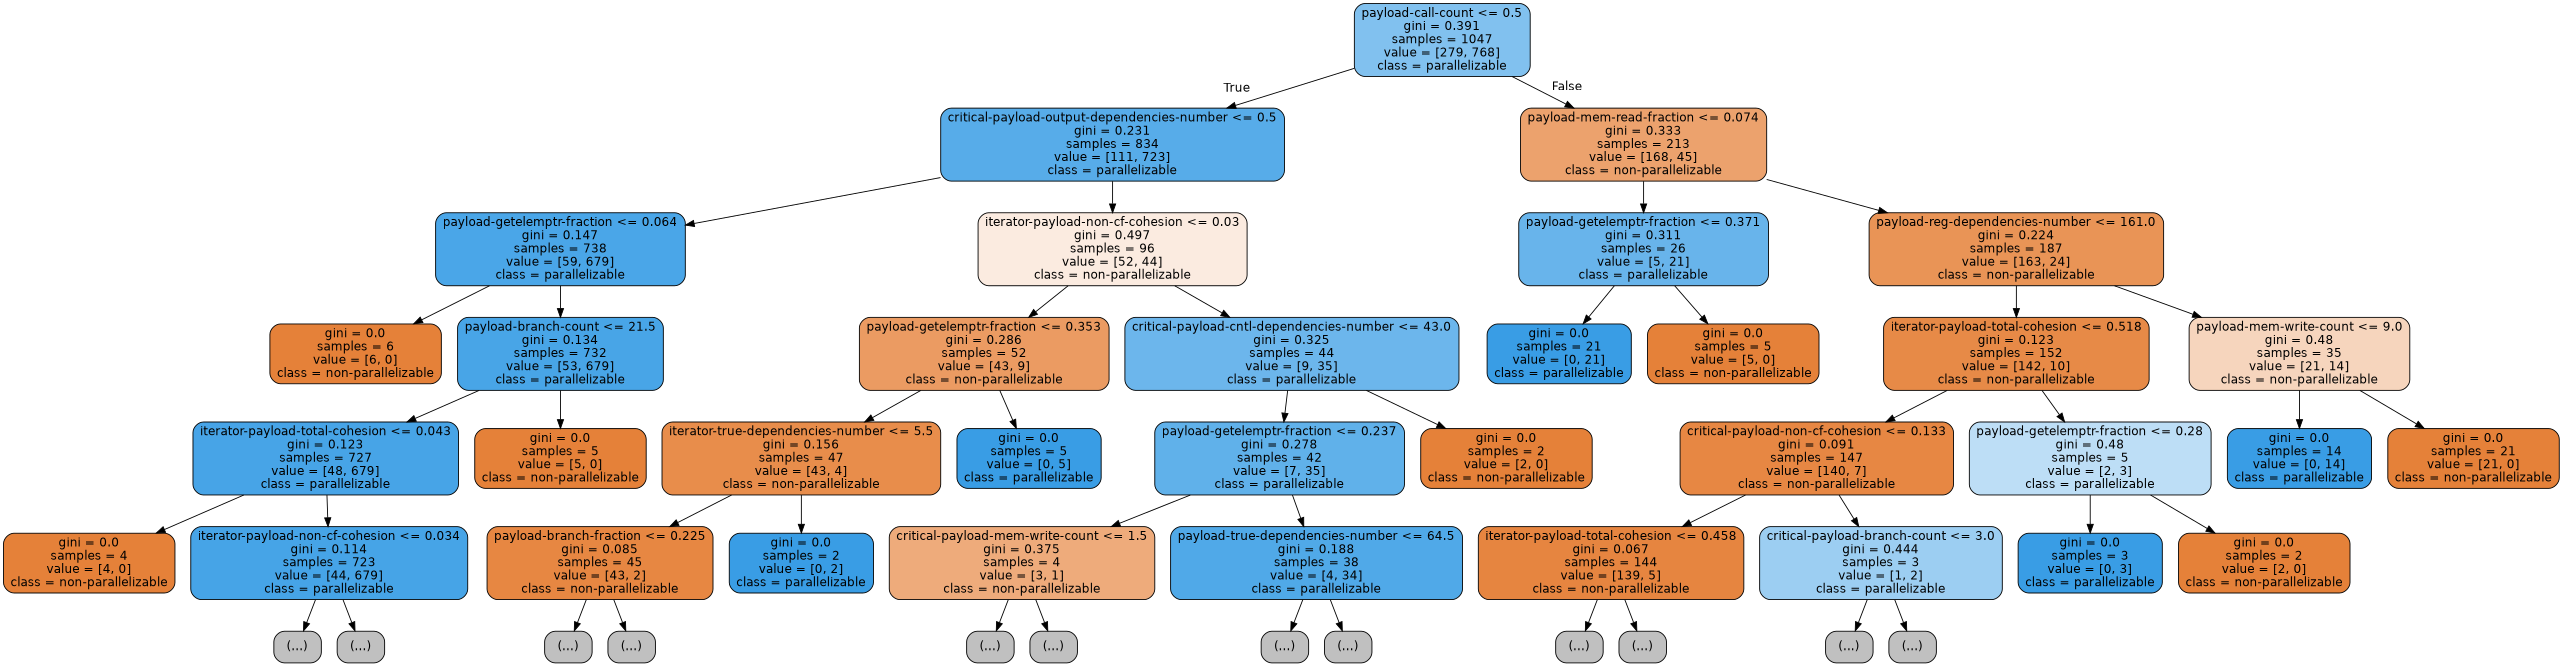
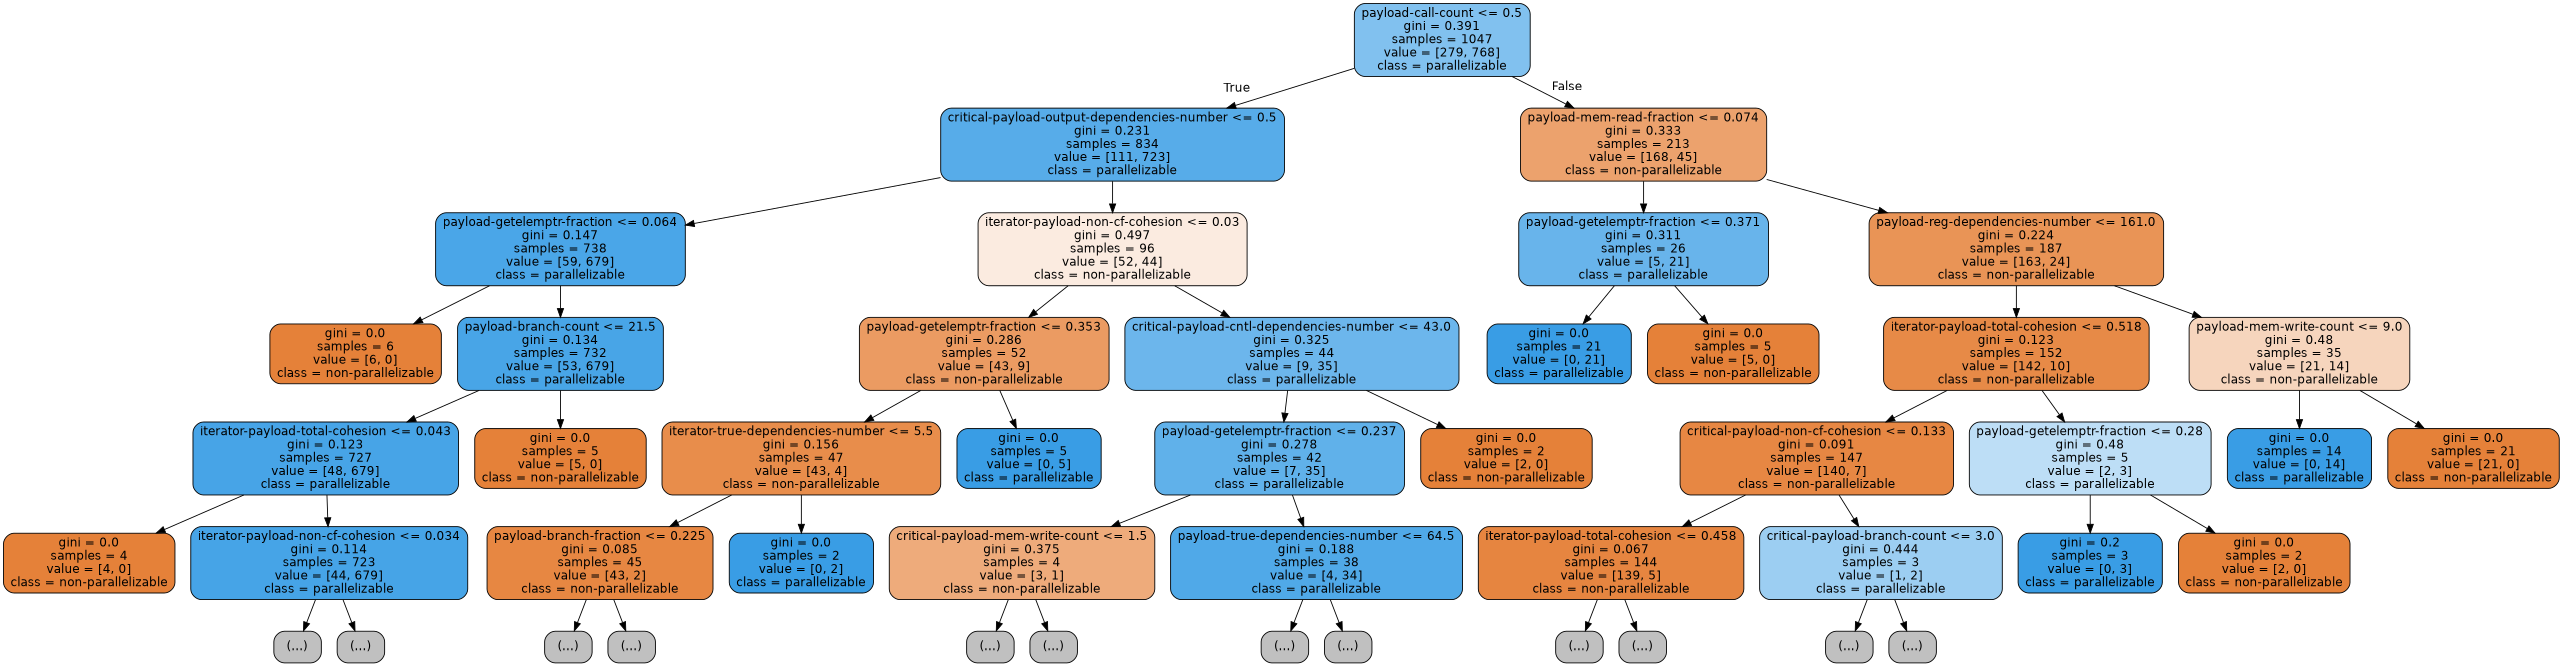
  digraph {
    node [color=black fillcolor="#C0C0C0" fontname=helvetica shape=box style="filled, rounded"]
    edge [fontname=helvetica]
    n1 [fillcolor="#399de5a2" label="payload-call-count <= 0.5\ngini = 0.391\nsamples = 1047\nvalue = [279, 768]\nclass = parallelizable"]
    n2 [fillcolor="#399de5d8" label="critical-payload-output-dependencies-number <= 0.5\ngini = 0.231\nsamples = 834\nvalue = [111, 723]\nclass = parallelizable"]
    n3 [fillcolor="#e58139bb" label="payload-mem-read-fraction <= 0.074\ngini = 0.333\nsamples = 213\nvalue = [168, 45]\nclass = non-parallelizable"]
    n4 [fillcolor="#399de5e9" label="payload-getelemptr-fraction <= 0.064\ngini = 0.147\nsamples = 738\nvalue = [59, 679]\nclass = parallelizable"]
    n5 [fillcolor="#e5813927" label="iterator-payload-non-cf-cohesion <= 0.03\ngini = 0.497\nsamples = 96\nvalue = [52, 44]\nclass = non-parallelizable"]
    n6 [fillcolor="#e58139ff" label="gini = 0.0\nsamples = 6\nvalue = [6, 0]\nclass = non-parallelizable"]
    n7 [fillcolor="#399de5eb" label="payload-branch-count <= 21.5\ngini = 0.134\nsamples = 732\nvalue = [53, 679]\nclass = parallelizable"]
    n8 [fillcolor="#399de5ed" label="iterator-payload-total-cohesion <= 0.043\ngini = 0.123\nsamples = 727\nvalue = [48, 679]\nclass = parallelizable"]
    n9 [fillcolor="#e58139ff" label="gini = 0.0\nsamples = 5\nvalue = [5, 0]\nclass = non-parallelizable"]
    n10 [fillcolor="#e58139ff" label="gini = 0.0\nsamples = 4\nvalue = [4, 0]\nclass = non-parallelizable"]
    n11 [fillcolor="#399de5ee" label="iterator-payload-non-cf-cohesion <= 0.034\ngini = 0.114\nsamples = 723\nvalue = [44, 679]\nclass = parallelizable"]
    n12 [label="(...)"]
    n13 [label="(...)"]
    n14 [fillcolor="#e58139ca" label="payload-getelemptr-fraction <= 0.353\ngini = 0.286\nsamples = 52\nvalue = [43, 9]\nclass = non-parallelizable"]
    n15 [fillcolor="#399de5bd" label="critical-payload-cntl-dependencies-number <= 43.0\ngini = 0.325\nsamples = 44\nvalue = [9, 35]\nclass = parallelizable"]
    n16 [fillcolor="#e58139e7" label="iterator-true-dependencies-number <= 5.5\ngini = 0.156\nsamples = 47\nvalue = [43, 4]\nclass = non-parallelizable"]
    n17 [fillcolor="#399de5ff" label="gini = 0.0\nsamples = 5\nvalue = [0, 5]\nclass = parallelizable"]
    n18 [fillcolor="#e58139f3" label="payload-branch-fraction <= 0.225\ngini = 0.085\nsamples = 45\nvalue = [43, 2]\nclass = non-parallelizable"]
    n19 [fillcolor="#399de5ff" label="gini = 0.0\nsamples = 2\nvalue = [0, 2]\nclass = parallelizable"]
    n20 [label="(...)"]
    n21 [label="(...)"]
    n22 [fillcolor="#399de5cc" label="payload-getelemptr-fraction <= 0.237\ngini = 0.278\nsamples = 42\nvalue = [7, 35]\nclass = parallelizable"]
    n23 [fillcolor="#e58139ff" label="gini = 0.0\nsamples = 2\nvalue = [2, 0]\nclass = non-parallelizable"]
    n24 [fillcolor="#e58139aa" label="critical-payload-mem-write-count <= 1.5\ngini = 0.375\nsamples = 4\nvalue = [3, 1]\nclass = non-parallelizable"]
    n25 [fillcolor="#399de5e1" label="payload-true-dependencies-number <= 64.5\ngini = 0.188\nsamples = 38\nvalue = [4, 34]\nclass = parallelizable"]
    n26 [label="(...)"]
    n27 [label="(...)"]
    n28 [label="(...)"]
    n29 [label="(...)"]
    n30 [fillcolor="#399de5c2" label="payload-getelemptr-fraction <= 0.371\ngini = 0.311\nsamples = 26\nvalue = [5, 21]\nclass = parallelizable"]
    n31 [fillcolor="#e58139d9" label="payload-reg-dependencies-number <= 161.0\ngini = 0.224\nsamples = 187\nvalue = [163, 24]\nclass = non-parallelizable"]
    n32 [fillcolor="#399de5ff" label="gini = 0.0\nsamples = 21\nvalue = [0, 21]\nclass = parallelizable"]
    n33 [fillcolor="#e58139ff" label="gini = 0.0\nsamples = 5\nvalue = [5, 0]\nclass = non-parallelizable"]
    n34 [fillcolor="#e58139ed" label="iterator-payload-total-cohesion <= 0.518\ngini = 0.123\nsamples = 152\nvalue = [142, 10]\nclass = non-parallelizable"]
    n35 [fillcolor="#e5813955" label="payload-mem-write-count <= 9.0\ngini = 0.48\nsamples = 35\nvalue = [21, 14]\nclass = non-parallelizable"]
    n36 [fillcolor="#e58139f2" label="critical-payload-non-cf-cohesion <= 0.133\ngini = 0.091\nsamples = 147\nvalue = [140, 7]\nclass = non-parallelizable"]
    n37 [fillcolor="#399de555" label="payload-getelemptr-fraction <= 0.28\ngini = 0.48\nsamples = 5\nvalue = [2, 3]\nclass = parallelizable"]
    n38 [fillcolor="#e58139f6" label="iterator-payload-total-cohesion <= 0.458\ngini = 0.067\nsamples = 144\nvalue = [139, 5]\nclass = non-parallelizable"]
    n39 [fillcolor="#399de57f" label="critical-payload-branch-count <= 3.0\ngini = 0.444\nsamples = 3\nvalue = [1, 2]\nclass = parallelizable"]
    n40 [label="(...)"]
    n41 [label="(...)"]
    n42 [label="(...)"]
    n43 [label="(...)"]
-   n44 [fillcolor="#399de5ff" label="gini = 0.0\nsamples = 3\nvalue = [0, 3]\nclass = parallelizable"]
+   n44 [fillcolor="#399de5ff" label="gini = 0.2\nsamples = 3\nvalue = [0, 3]\nclass = parallelizable"]
    n45 [fillcolor="#e58139ff" label="gini = 0.0\nsamples = 2\nvalue = [2, 0]\nclass = non-parallelizable"]
    n46 [fillcolor="#399de5ff" label="gini = 0.0\nsamples = 14\nvalue = [0, 14]\nclass = parallelizable"]
    n47 [fillcolor="#e58139ff" label="gini = 0.0\nsamples = 21\nvalue = [21, 0]\nclass = non-parallelizable"]
    n1 -> n2 [headlabel=True labelangle=45 labeldistance=2.5]
    n1 -> n3 [headlabel=False labelangle=-45 labeldistance=2.5]
    n2 -> n4
    n2 -> n5
    n3 -> n30
    n3 -> n31
    n4 -> n6
    n4 -> n7
    n5 -> n14
    n5 -> n15
    n7 -> n8
    n7 -> n9
    n8 -> n10
    n8 -> n11
    n11 -> n12
    n11 -> n13
    n14 -> n16
    n14 -> n17
    n15 -> n22
    n15 -> n23
    n16 -> n18
    n16 -> n19
    n18 -> n20
    n18 -> n21
    n22 -> n24
    n22 -> n25
    n24 -> n26
    n24 -> n27
    n25 -> n28
    n25 -> n29
    n30 -> n32
    n30 -> n33
    n31 -> n34
    n31 -> n35
    n34 -> n36
    n34 -> n37
    n35 -> n46
    n35 -> n47
    n36 -> n38
    n36 -> n39
    n37 -> n44
    n37 -> n45
    n38 -> n40
    n38 -> n41
    n39 -> n42
    n39 -> n43
  }
